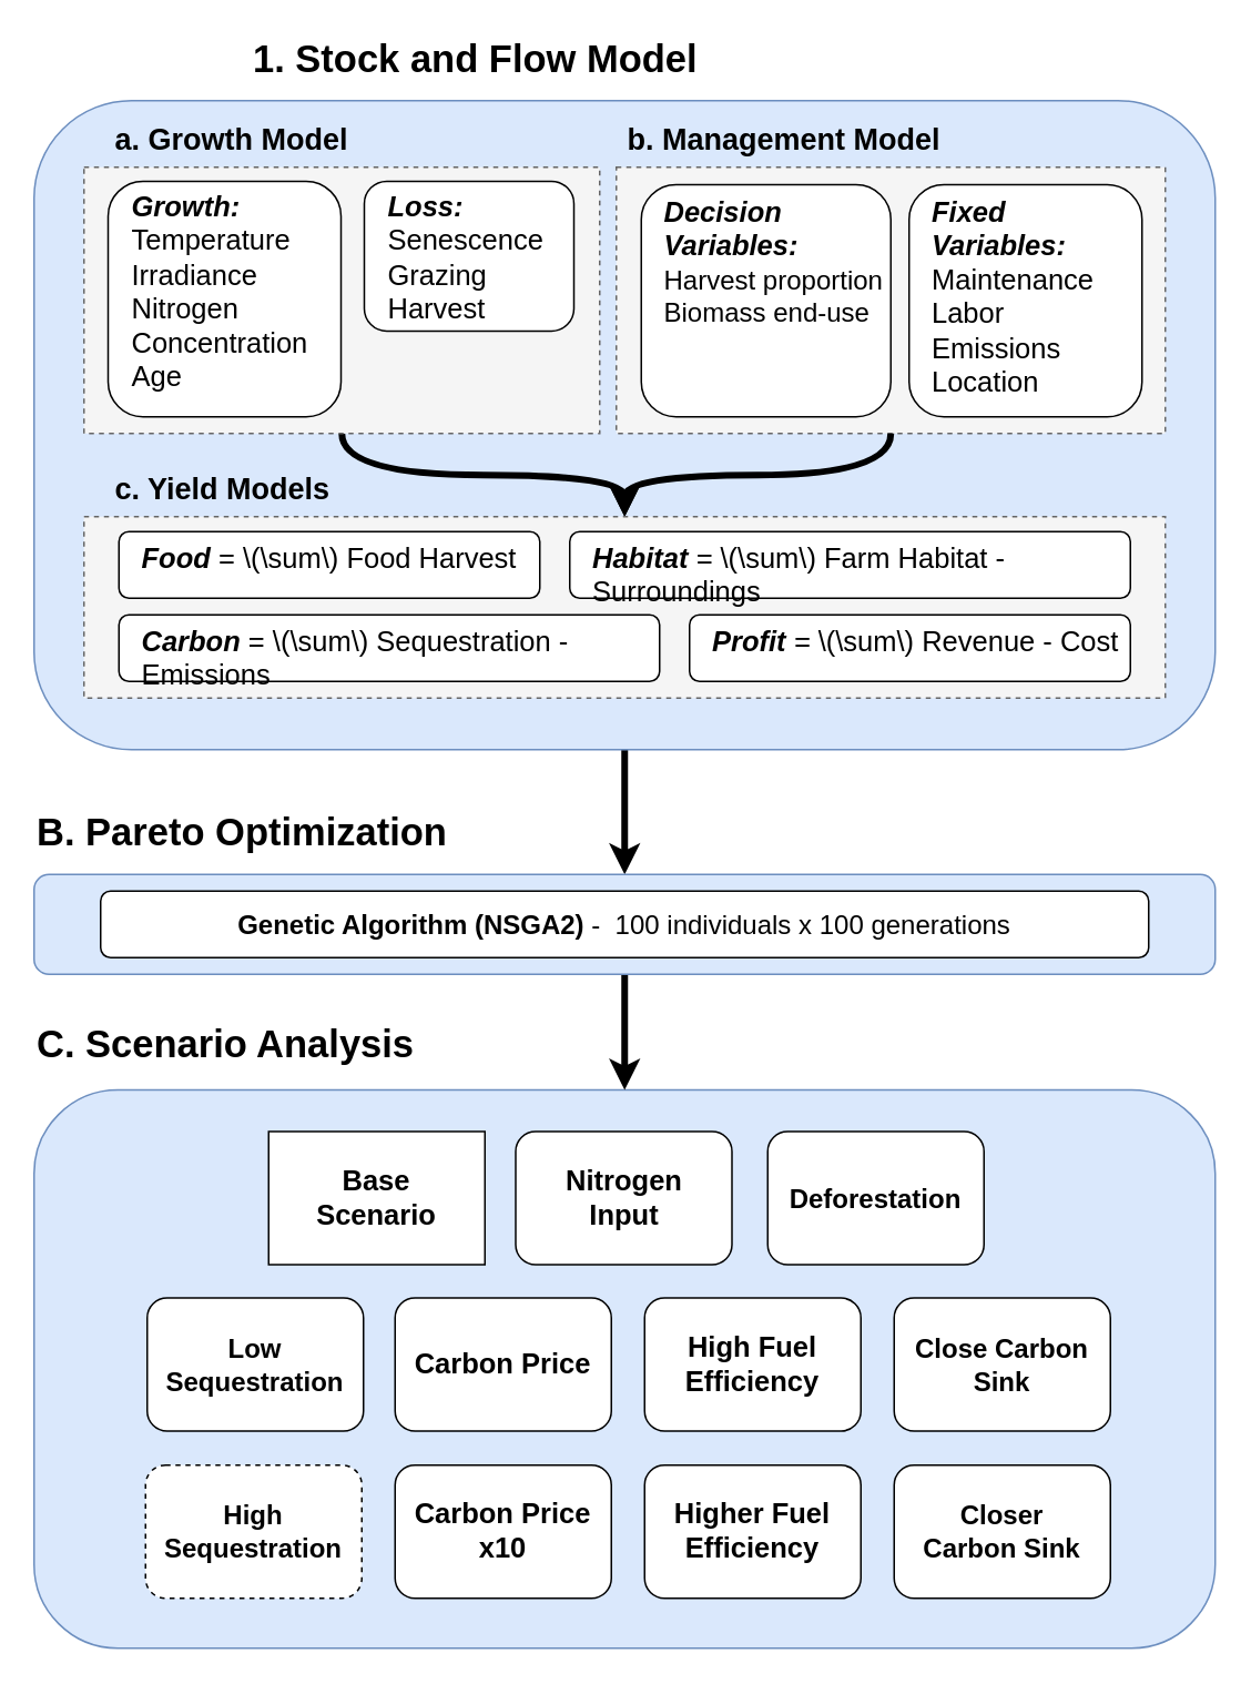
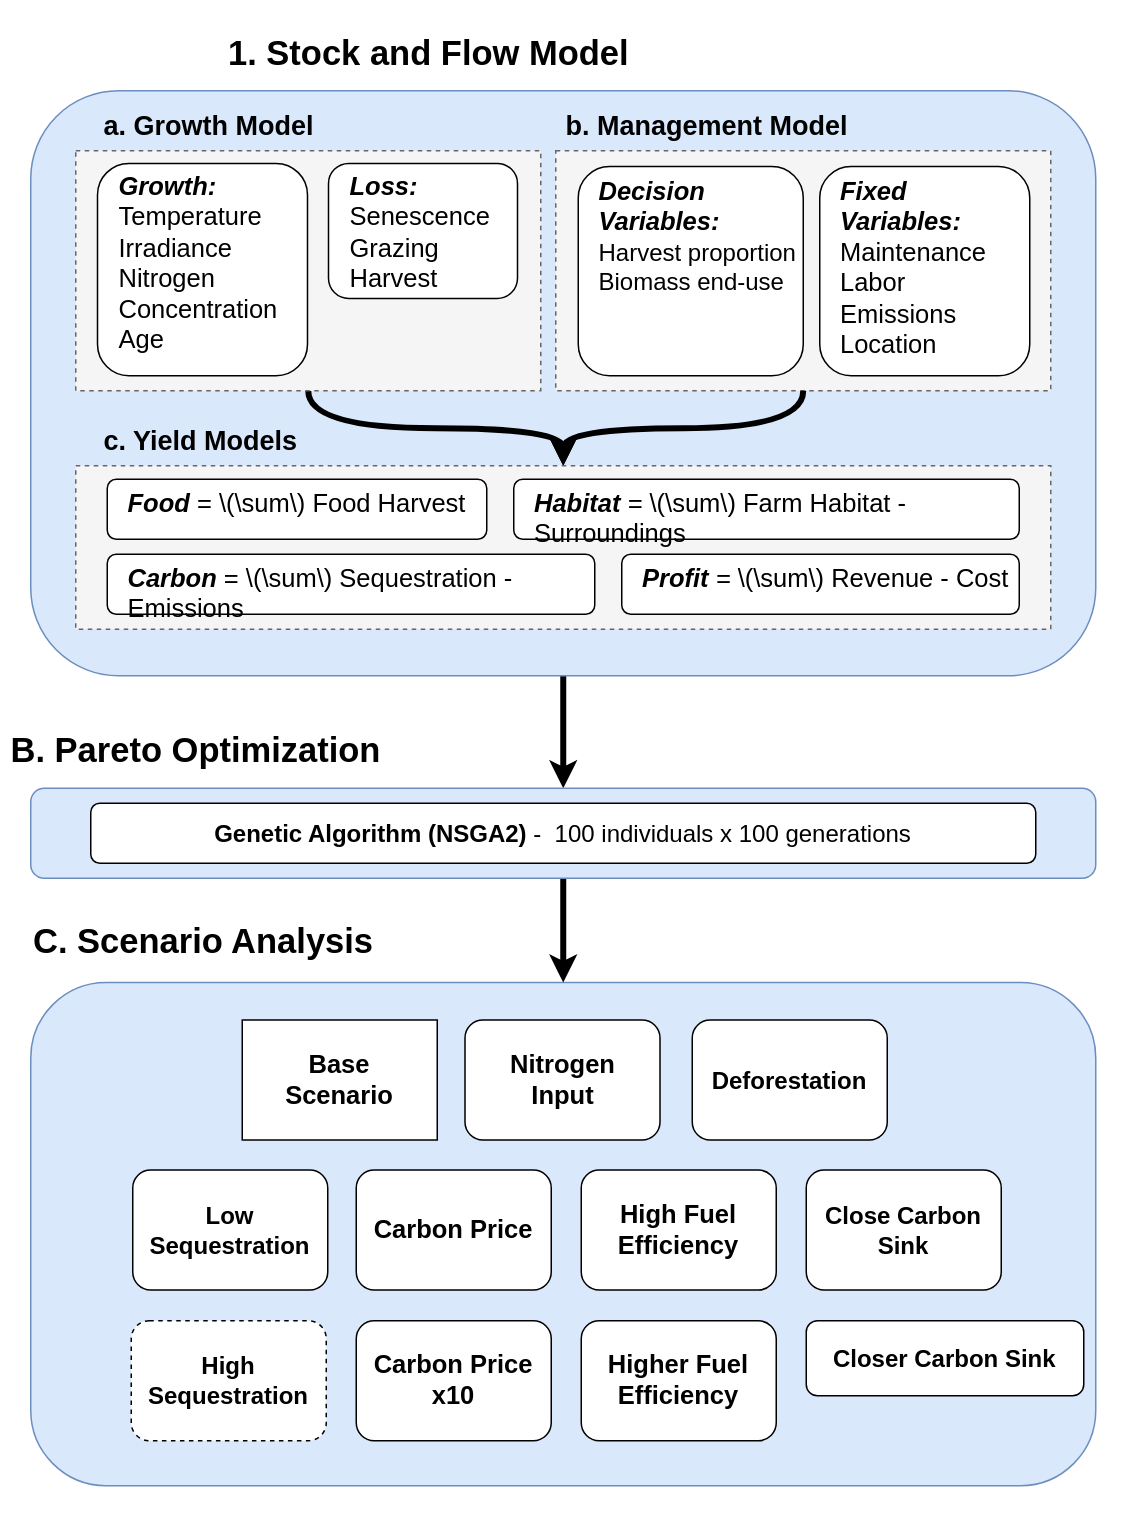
  <mxCell id="0" />
  <mxCell id="1" parent="0" />
  <mxCell id="2" value="" style="rounded=1;whiteSpace=wrap;html=1;fontSize=16;fillColor=#dae8fc;strokeColor=#6c8ebf;" parent="1" vertex="1"><mxGeometry x="20" y="654.5" width="710" height="335.5" as="geometry" /></mxCell>
  <mxCell id="3" value="&lt;div style=&quot;font-size: 23px&quot; align=&quot;left&quot;&gt;&lt;b style=&quot;font-size: 23px&quot;&gt;C. Scenario Analysis&lt;/b&gt;&lt;b style=&quot;font-size: 23px&quot;&gt;&lt;font style=&quot;font-size: 23px&quot;&gt;&lt;br style=&quot;font-size: 23px&quot;&gt;&lt;/font&gt;&lt;/b&gt;&lt;/div&gt;" style="text;html=1;strokeColor=none;fillColor=none;align=left;verticalAlign=middle;whiteSpace=wrap;rounded=0;fontSize=23;" parent="1" vertex="1"><mxGeometry x="20" y="612" width="250" height="30" as="geometry" /></mxCell>
  <mxCell id="4" value="" style="endArrow=classic;html=1;rounded=0;fontSize=17;strokeWidth=4;curved=1;exitX=0.5;exitY=1;exitDx=0;exitDy=0;entryX=0.5;entryY=0;entryDx=0;entryDy=0;" parent="1" source="7" target="31" edge="1"><mxGeometry width="50" height="50" relative="1" as="geometry"><mxPoint x="340" y="470" as="sourcePoint" /><mxPoint x="390" y="420" as="targetPoint" /></mxGeometry></mxCell>
- <mxCell id="5" value="&lt;div style=&quot;font-size: 23px&quot; align=&quot;left&quot;&gt;&lt;b style=&quot;font-size: 23px&quot;&gt;B. Pareto Optimization&lt;/b&gt;&lt;b style=&quot;font-size: 23px&quot;&gt;&lt;font style=&quot;font-size: 23px&quot;&gt;&lt;br style=&quot;font-size: 23px&quot;&gt;&lt;/font&gt;&lt;/b&gt;&lt;/div&gt;" style="text;html=1;strokeColor=none;fillColor=none;align=left;verticalAlign=middle;whiteSpace=wrap;rounded=0;fontSize=23;" parent="1" vertex="1"><mxGeometry x="20" y="485" width="250" height="30" as="geometry" /></mxCell>
+ <mxCell id="5" value="&lt;div style=&quot;font-size: 23px&quot; align=&quot;left&quot;&gt;&lt;b style=&quot;font-size: 23px&quot;&gt;B. Pareto Optimization&lt;/b&gt;&lt;b style=&quot;font-size: 23px&quot;&gt;&lt;font style=&quot;font-size: 23px&quot;&gt;&lt;br style=&quot;font-size: 23px&quot;&gt;&lt;/font&gt;&lt;/b&gt;&lt;/div&gt;" style="text;html=1;strokeColor=none;fillColor=none;align=left;verticalAlign=middle;whiteSpace=wrap;rounded=0;fontSize=23;" parent="1" vertex="1"><mxGeometry x="5" y="485" width="250" height="30" as="geometry" /></mxCell>
  <mxCell id="6" value="&lt;div style=&quot;font-size: 23px&quot; align=&quot;left&quot;&gt;&lt;b style=&quot;font-size: 23px&quot;&gt;&lt;font style=&quot;font-size: 23px&quot;&gt;1. Stock and Flow Model&lt;br style=&quot;font-size: 23px&quot;&gt;&lt;/font&gt;&lt;/b&gt;&lt;/div&gt;" style="text;html=1;strokeColor=none;fillColor=none;align=left;verticalAlign=middle;whiteSpace=wrap;rounded=0;fontSize=23;" parent="1" vertex="1"><mxGeometry x="150" y="20" width="300" height="30" as="geometry" /></mxCell>
  <mxCell id="7" value="" style="rounded=1;whiteSpace=wrap;html=1;fontSize=16;fillColor=#dae8fc;strokeColor=#6c8ebf;" parent="1" vertex="1"><mxGeometry x="20" y="60" width="710" height="390" as="geometry" /></mxCell>
  <mxCell id="8" value="" style="rounded=.5;whiteSpace=wrap;html=1;fontSize=16;dashed=1;fillColor=#f5f5f5;fontColor=#333333;strokeColor=#666666;" parent="1" vertex="1"><mxGeometry x="370" y="100" width="330" height="160" as="geometry" /></mxCell>
  <mxCell id="9" style="edgeStyle=orthogonalEdgeStyle;rounded=0;orthogonalLoop=1;jettySize=auto;html=1;entryX=0.5;entryY=0;entryDx=0;entryDy=0;fontSize=16;exitX=0.5;exitY=1;exitDx=0;exitDy=0;curved=1;strokeWidth=4;" parent="1" source="8" target="14" edge="1"><mxGeometry relative="1" as="geometry"><mxPoint x="375" y="267" as="targetPoint" /></mxGeometry></mxCell>
  <mxCell id="10" value="&lt;div align=&quot;left&quot;&gt;&lt;b&gt;&lt;font style=&quot;font-size: 18px&quot;&gt;b. Management Model&lt;br&gt;&lt;/font&gt;&lt;/b&gt;&lt;/div&gt;" style="text;html=1;strokeColor=none;fillColor=none;align=left;verticalAlign=middle;whiteSpace=wrap;rounded=0;" parent="1" vertex="1"><mxGeometry x="375" y="69" width="205" height="30" as="geometry" /></mxCell>
  <mxCell id="11" value="&lt;b&gt;&lt;font style=&quot;font-size: 17px&quot;&gt;&lt;i&gt;Decision Variables:&lt;/i&gt;&lt;/font&gt;&lt;/b&gt;&lt;div style=&quot;font-size: 16px&quot;&gt;&lt;font style=&quot;font-size: 16px&quot;&gt;Harvest proportion&lt;/font&gt;&lt;/div&gt;&lt;div style=&quot;font-size: 16px&quot;&gt;&lt;font style=&quot;font-size: 16px&quot;&gt;&lt;font style=&quot;font-size: 16px&quot;&gt;Biomass end-use&lt;/font&gt;&lt;/font&gt;&lt;/div&gt;" style="rounded=1;whiteSpace=wrap;html=1;fontSize=16;align=left;spacingLeft=12;verticalAlign=top;" parent="1" vertex="1"><mxGeometry x="385" y="110.51" width="150" height="139.5" as="geometry" /></mxCell>
  <mxCell id="12" style="edgeStyle=orthogonalEdgeStyle;curved=1;rounded=0;orthogonalLoop=1;jettySize=auto;html=1;fontSize=16;strokeWidth=4;entryX=0.5;entryY=0;entryDx=0;entryDy=0;exitX=0.5;exitY=1;exitDx=0;exitDy=0;" parent="1" source="22" target="14" edge="1"><mxGeometry relative="1" as="geometry"><mxPoint x="375" y="267" as="targetPoint" /></mxGeometry></mxCell>
  <mxCell id="13" value="&lt;font style=&quot;font-size: 17px&quot;&gt;&lt;b&gt;&lt;i&gt;&lt;font style=&quot;font-size: 17px&quot;&gt;Fixed Variables:&lt;/font&gt;&lt;/i&gt;&lt;/b&gt;&lt;font style=&quot;font-size: 17px&quot;&gt;&amp;nbsp; &lt;br&gt;&lt;/font&gt;&lt;/font&gt;&lt;div style=&quot;font-size: 17px&quot;&gt;&lt;font style=&quot;font-size: 17px&quot;&gt;Maintenance&lt;/font&gt;&lt;/div&gt;&lt;div style=&quot;font-size: 17px&quot;&gt;&lt;font style=&quot;font-size: 17px&quot;&gt;Labor&lt;br&gt;&lt;/font&gt;&lt;/div&gt;&lt;div style=&quot;font-size: 17px&quot;&gt;&lt;font style=&quot;font-size: 17px&quot;&gt;Emissions&lt;br&gt;&lt;/font&gt;&lt;/div&gt;&lt;div style=&quot;font-size: 17px&quot;&gt;&lt;font style=&quot;font-size: 17px&quot;&gt;Location&lt;br&gt;&lt;/font&gt;&lt;/div&gt;" style="rounded=1;whiteSpace=wrap;html=1;fontSize=16;align=left;spacingLeft=12;verticalAlign=top;" parent="1" vertex="1"><mxGeometry x="546" y="110.51" width="140" height="139.5" as="geometry" /></mxCell>
  <mxCell id="14" value="" style="rounded=.5;whiteSpace=wrap;html=1;fontSize=16;dashed=1;fillColor=#f5f5f5;fontColor=#333333;strokeColor=#666666;" parent="1" vertex="1"><mxGeometry x="50" y="310" width="650" height="109" as="geometry" /></mxCell>
  <mxCell id="15" value="&lt;font style=&quot;font-size: 17px;&quot;&gt;&lt;b style=&quot;font-size: 17px;&quot;&gt;&lt;i style=&quot;font-size: 17px;&quot;&gt;Carbon&lt;/i&gt; &lt;/b&gt;= &lt;/font&gt;&lt;font style=&quot;font-size: 17px;&quot;&gt;&lt;font style=&quot;font-size: 17px;&quot;&gt;\(\sum\) &lt;/font&gt;&lt;/font&gt;Sequestration - Emissions&lt;br style=&quot;font-size: 17px;&quot;&gt;&lt;div style=&quot;font-size: 17px;&quot; align=&quot;left&quot;&gt;&lt;font style=&quot;font-size: 17px;&quot;&gt;&lt;br style=&quot;font-size: 17px;&quot;&gt;&lt;/font&gt;&lt;/div&gt;&lt;div style=&quot;font-size: 17px;&quot; align=&quot;left&quot;&gt;&lt;font style=&quot;font-size: 17px;&quot;&gt;&lt;br style=&quot;font-size: 17px;&quot;&gt;&lt;/font&gt;&lt;/div&gt;&lt;div style=&quot;font-size: 17px;&quot; align=&quot;left&quot;&gt;&lt;font style=&quot;font-size: 17px;&quot;&gt;&lt;br style=&quot;font-size: 17px;&quot;&gt;&lt;/font&gt;&lt;/div&gt;&lt;div style=&quot;font-size: 17px;&quot; align=&quot;left&quot;&gt;&lt;br style=&quot;font-size: 17px;&quot;&gt;&lt;/div&gt;" style="rounded=1;whiteSpace=wrap;html=1;fontSize=17;align=left;spacingLeft=12;verticalAlign=top;" parent="1" vertex="1"><mxGeometry x="71" y="369" width="325" height="40" as="geometry" /></mxCell>
  <mxCell id="16" value="&lt;font style=&quot;font-size: 17px&quot;&gt;&lt;b&gt;&lt;i&gt;&lt;font style=&quot;font-size: 17px&quot;&gt;Habitat&lt;/font&gt;&lt;/i&gt;&lt;/b&gt;&lt;i&gt;&lt;font style=&quot;font-size: 17px&quot;&gt;&lt;b&gt; &lt;/b&gt;= &lt;/font&gt;&lt;/i&gt;&lt;font style=&quot;font-size: 17px&quot;&gt;\(\sum\)&lt;/font&gt;&lt;font style=&quot;font-size: 17px&quot;&gt; Farm Habitat - Surroundings&lt;br&gt;&lt;/font&gt;&lt;/font&gt;" style="rounded=1;whiteSpace=wrap;html=1;fontSize=16;align=left;spacingLeft=12;verticalAlign=top;" parent="1" vertex="1"><mxGeometry x="342" y="319" width="337" height="40" as="geometry" /></mxCell>
  <mxCell id="17" value="&lt;div style=&quot;font-size: 17px&quot; align=&quot;left&quot;&gt;&lt;font style=&quot;font-size: 17px&quot;&gt;&lt;b&gt;&lt;i&gt;Food&lt;/i&gt; &lt;/b&gt;= \(\sum\) Food Harvest&lt;/font&gt;&lt;/div&gt;&lt;div style=&quot;font-size: 17px&quot; align=&quot;left&quot;&gt;&lt;font style=&quot;font-size: 17px&quot;&gt;&lt;br&gt;&lt;/font&gt;&lt;/div&gt;&lt;div style=&quot;font-size: 17px&quot; align=&quot;left&quot;&gt;&lt;font style=&quot;font-size: 17px&quot;&gt;&lt;br&gt;&lt;/font&gt;&lt;/div&gt;&lt;div style=&quot;font-size: 17px&quot; align=&quot;left&quot;&gt;&lt;font style=&quot;font-size: 17px&quot;&gt;&lt;br&gt;&lt;/font&gt;&lt;/div&gt;&lt;div style=&quot;font-size: 17px&quot; align=&quot;left&quot;&gt;&lt;font style=&quot;font-size: 17px&quot;&gt;&lt;br&gt;&lt;/font&gt;&lt;/div&gt;" style="rounded=1;whiteSpace=wrap;html=1;fontSize=16;align=left;spacingLeft=12;verticalAlign=top;" parent="1" vertex="1"><mxGeometry x="71" y="319" width="253" height="40" as="geometry" /></mxCell>
  <mxCell id="18" value="&lt;div style=&quot;font-size: 17px&quot;&gt;&lt;font style=&quot;font-size: 17px&quot;&gt;&lt;b&gt;&lt;i&gt;&lt;font style=&quot;font-size: 17px&quot;&gt;Profit&lt;/font&gt;&lt;/i&gt;&lt;/b&gt;&lt;i&gt;&lt;font style=&quot;font-size: 17px&quot;&gt;&lt;b&gt; &lt;/b&gt;=&lt;/font&gt;&lt;/i&gt; &lt;font style=&quot;font-size: 17px&quot;&gt;\(\sum\)&lt;/font&gt; Revenue - Cost&lt;br&gt;&lt;/font&gt;&lt;/div&gt;" style="rounded=1;whiteSpace=wrap;html=1;fontSize=16;align=left;spacingLeft=12;verticalAlign=top;" parent="1" vertex="1"><mxGeometry x="414" y="369" width="265" height="40" as="geometry" /></mxCell>
  <mxCell id="19" value="&lt;div align=&quot;left&quot;&gt;&lt;b&gt;&lt;font style=&quot;font-size: 18px&quot;&gt;a. Growth Model&lt;br&gt;&lt;/font&gt;&lt;/b&gt;&lt;/div&gt;" style="text;html=1;strokeColor=none;fillColor=none;align=left;verticalAlign=middle;whiteSpace=wrap;rounded=0;" parent="1" vertex="1"><mxGeometry x="67" y="69" width="250" height="30" as="geometry" /></mxCell>
  <mxCell id="20" value="&lt;div align=&quot;left&quot;&gt;&lt;b&gt;&lt;font style=&quot;font-size: 18px&quot;&gt;c. Yield Models&lt;br&gt;&lt;/font&gt;&lt;/b&gt;&lt;/div&gt;" style="text;html=1;strokeColor=none;fillColor=none;align=left;verticalAlign=middle;whiteSpace=wrap;rounded=0;" parent="1" vertex="1"><mxGeometry x="67" y="279" width="180" height="30" as="geometry" /></mxCell>
  <mxCell id="21" style="edgeStyle=orthogonalEdgeStyle;curved=1;rounded=0;orthogonalLoop=1;jettySize=auto;html=1;entryX=0.5;entryY=0;entryDx=0;entryDy=0;fontSize=17;strokeWidth=4;" parent="1" source="31" target="2" edge="1"><mxGeometry relative="1" as="geometry" /></mxCell>
  <mxCell id="22" value="" style="rounded=.5;whiteSpace=wrap;html=1;fontSize=16;fillColor=#f5f5f5;fontColor=#333333;strokeColor=#666666;dashed=1;" parent="1" vertex="1"><mxGeometry x="50" y="100" width="310" height="160" as="geometry" /></mxCell>
  <mxCell id="23" value="&lt;div style=&quot;font-size: 17px&quot; align=&quot;left&quot;&gt;&lt;font style=&quot;font-size: 17px&quot;&gt;&lt;b&gt;&lt;i&gt;Growth&lt;/i&gt;&lt;i&gt;:&lt;/i&gt; &lt;/b&gt;&lt;br&gt;&lt;/font&gt;&lt;/div&gt;&lt;div style=&quot;font-size: 17px&quot; align=&quot;left&quot;&gt;&lt;font style=&quot;font-size: 17px&quot;&gt;Temperature&lt;/font&gt;&lt;/div&gt;&lt;div style=&quot;font-size: 17px&quot; align=&quot;left&quot;&gt;&lt;font style=&quot;font-size: 17px&quot;&gt;Irradiance&lt;/font&gt;&lt;/div&gt;&lt;div style=&quot;font-size: 17px&quot; align=&quot;left&quot;&gt;&lt;font style=&quot;font-size: 17px&quot;&gt;Nitrogen Concentration&lt;/font&gt;&lt;/div&gt;&lt;div style=&quot;font-size: 17px&quot; align=&quot;left&quot;&gt;&lt;font style=&quot;font-size: 17px&quot;&gt;&lt;font style=&quot;font-size: 17px&quot;&gt;Age&lt;/font&gt;&lt;br&gt;&lt;/font&gt;&lt;/div&gt;&lt;div style=&quot;font-size: 17px&quot; align=&quot;left&quot;&gt;&lt;font style=&quot;font-size: 17px&quot;&gt;&lt;br&gt;&lt;/font&gt;&lt;/div&gt;&lt;div style=&quot;font-size: 17px&quot; align=&quot;left&quot;&gt;&lt;font style=&quot;font-size: 17px&quot;&gt;&lt;br&gt;&lt;/font&gt;&lt;/div&gt;" style="rounded=1;whiteSpace=wrap;html=1;fontSize=16;align=left;spacingLeft=12;verticalAlign=top;" parent="1" vertex="1"><mxGeometry x="64.5" y="108.43" width="140" height="141.57" as="geometry" /></mxCell>
  <mxCell id="24" value="&lt;font style=&quot;font-size: 17px&quot;&gt;&lt;b&gt;&lt;i&gt;&lt;font style=&quot;font-size: 17px&quot;&gt;Loss:&lt;/font&gt;&lt;/i&gt;&lt;/b&gt;&lt;/font&gt;&lt;div style=&quot;font-size: 17px&quot; align=&quot;left&quot;&gt;&lt;font style=&quot;font-size: 17px&quot;&gt;Senescence&lt;/font&gt;&lt;/div&gt;&lt;div style=&quot;font-size: 17px&quot; align=&quot;left&quot;&gt;&lt;font style=&quot;font-size: 17px&quot;&gt;Grazing&lt;/font&gt;&lt;/div&gt;&lt;div style=&quot;font-size: 17px&quot; align=&quot;left&quot;&gt;&lt;font style=&quot;font-size: 17px&quot;&gt;Harvest&lt;/font&gt;&lt;/div&gt;" style="rounded=1;whiteSpace=wrap;html=1;fontSize=16;align=left;spacingLeft=12;verticalAlign=top;" parent="1" vertex="1"><mxGeometry x="218.5" y="108.43" width="126" height="90" as="geometry" /></mxCell>
  <mxCell id="25" value="&lt;div&gt;&lt;b&gt;&lt;font style=&quot;font-size: 17px&quot;&gt;Base Scenario&lt;/font&gt;&lt;/b&gt;&lt;/div&gt;" style="whiteSpace=wrap;html=1;fontSize=16;align=center;spacingLeft=10;verticalAlign=middle;spacingRight=10;rounded=0;" parent="1" vertex="1"><mxGeometry x="161" y="679.5" width="130" height="80" as="geometry" /></mxCell>
  <mxCell id="26" value="&lt;div&gt;&lt;b&gt;&lt;font style=&quot;font-size: 17px&quot;&gt;Nitrogen Input&lt;br&gt;&lt;/font&gt;&lt;/b&gt;&lt;/div&gt;" style="rounded=1;whiteSpace=wrap;html=1;fontSize=16;align=center;spacingLeft=10;verticalAlign=middle;spacingRight=10;" parent="1" vertex="1"><mxGeometry x="309.5" y="679.5" width="130" height="80" as="geometry" /></mxCell>
  <mxCell id="27" value="&lt;b&gt;High Sequestration&lt;br&gt;&lt;/b&gt;" style="rounded=1;whiteSpace=wrap;html=1;fontSize=16;align=center;spacingLeft=10;verticalAlign=middle;spacingRight=10;dashed=1;" parent="1" vertex="1"><mxGeometry x="87" y="880" width="130" height="80" as="geometry" /></mxCell>
  <mxCell id="28" value="&lt;b&gt;Deforestation&lt;/b&gt;" style="rounded=1;whiteSpace=wrap;html=1;fontSize=16;align=center;spacingLeft=10;verticalAlign=middle;spacingRight=10;" parent="1" vertex="1"><mxGeometry x="461" y="679.5" width="130" height="80" as="geometry" /></mxCell>
  <mxCell id="29" value="&lt;div&gt;&lt;b&gt;&lt;font style=&quot;font-size: 17px&quot;&gt;Carbon Price&lt;/font&gt;&lt;/b&gt;&lt;br&gt;&lt;/div&gt;" style="rounded=1;whiteSpace=wrap;html=1;fontSize=16;align=center;spacingLeft=10;verticalAlign=middle;spacingRight=10;" parent="1" vertex="1"><mxGeometry x="237" y="779.5" width="130" height="80" as="geometry" /></mxCell>
  <mxCell id="30" value="&lt;div&gt;&lt;b&gt;&lt;font style=&quot;font-size: 17px&quot;&gt;Carbon Price x10&lt;/font&gt;&lt;/b&gt;&lt;br&gt;&lt;/div&gt;" style="rounded=1;whiteSpace=wrap;html=1;fontSize=16;align=center;spacingLeft=10;verticalAlign=middle;spacingRight=10;" parent="1" vertex="1"><mxGeometry x="237" y="880" width="130" height="80" as="geometry" /></mxCell>
  <mxCell id="31" value="" style="rounded=1;whiteSpace=wrap;html=1;fontSize=16;fillColor=#dae8fc;strokeColor=#6c8ebf;" parent="1" vertex="1"><mxGeometry x="20" y="525" width="710" height="60" as="geometry" /></mxCell>
  <mxCell id="32" value="&lt;b&gt;Genetic Algorithm (NSGA2)&lt;/b&gt; -&amp;nbsp; 100 individuals x 100 generations" style="rounded=1;whiteSpace=wrap;html=1;fontSize=16;align=center;spacingLeft=0;verticalAlign=middle;aspect=fixed;" parent="1" vertex="1"><mxGeometry x="60" y="535" width="630" height="40" as="geometry" /></mxCell>
  <mxCell id="33" value="&lt;div&gt;&lt;b&gt;&lt;font style=&quot;font-size: 17px&quot;&gt;High Fuel Efficiency&lt;/font&gt;&lt;/b&gt;&lt;br&gt;&lt;/div&gt;" style="rounded=1;whiteSpace=wrap;html=1;fontSize=16;align=center;spacingLeft=0;verticalAlign=middle;" parent="1" vertex="1"><mxGeometry x="387" y="779.5" width="130" height="80" as="geometry" /></mxCell>
- <mxCell id="34" value="&lt;div&gt;&lt;b&gt;Closer Carbon Sink&lt;/b&gt;&lt;/div&gt;" style="rounded=1;whiteSpace=wrap;html=1;fontSize=16;align=center;spacingLeft=10;verticalAlign=middle;spacingRight=10;" vertex="1" parent="1"><mxGeometry x="537" y="880" width="130" height="80" as="geometry" /></mxCell>
+ <mxCell id="34" value="&lt;div&gt;&lt;b&gt;Closer Carbon Sink&lt;/b&gt;&lt;/div&gt;" style="rounded=1;whiteSpace=wrap;html=1;fontSize=16;align=center;spacingLeft=10;verticalAlign=middle;spacingRight=10;" vertex="1" parent="1"><mxGeometry x="537" y="880" width="185" height="50" as="geometry" /></mxCell>
  <mxCell id="35" value="&lt;b&gt;Low Sequestration&lt;br&gt;&lt;/b&gt;" style="rounded=1;whiteSpace=wrap;html=1;fontSize=16;align=center;spacingLeft=10;verticalAlign=middle;spacingRight=10;" vertex="1" parent="1"><mxGeometry x="88" y="779.5" width="130" height="80" as="geometry" /></mxCell>
  <mxCell id="36" value="&lt;div&gt;&lt;b&gt;&lt;font style=&quot;font-size: 17px&quot;&gt;Higher Fuel Efficiency&lt;/font&gt;&lt;/b&gt;&lt;br&gt;&lt;/div&gt;" style="rounded=1;whiteSpace=wrap;html=1;fontSize=16;align=center;spacingLeft=0;verticalAlign=middle;" vertex="1" parent="1"><mxGeometry x="387" y="880" width="130" height="80" as="geometry" /></mxCell>
  <mxCell id="37" value="&lt;div&gt;&lt;b&gt;Close Carbon Sink&lt;/b&gt;&lt;/div&gt;" style="rounded=1;whiteSpace=wrap;html=1;fontSize=16;align=center;spacingLeft=10;verticalAlign=middle;spacingRight=10;" vertex="1" parent="1"><mxGeometry x="537" y="779.5" width="130" height="80" as="geometry" /></mxCell>
